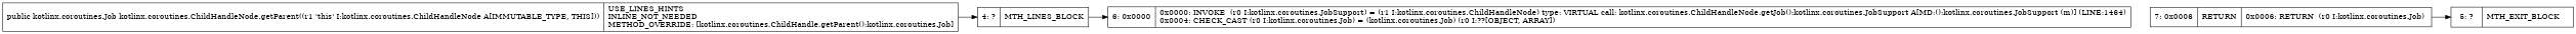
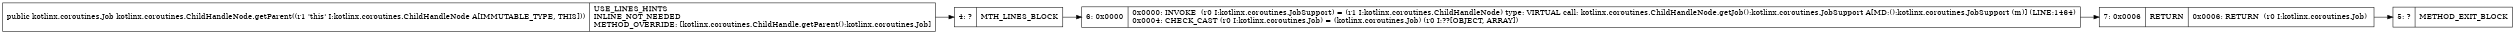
  digraph {
    rankdir=LR
    node [shape=record]
    n1 [label="{4\:\ ?|MTH_LINES_BLOCK\l}"]
    n2 [label="{6\:\ 0x0000|0x0000: INVOKE  (r0 I:kotlinx.coroutines.JobSupport) = (r1 I:kotlinx.coroutines.ChildHandleNode) type: VIRTUAL call: kotlinx.coroutines.ChildHandleNode.getJob():kotlinx.coroutines.JobSupport A[MD:():kotlinx.coroutines.JobSupport (m)] (LINE:1464)\l0x0004: CHECK_CAST (r0 I:kotlinx.coroutines.Job) = (kotlinx.coroutines.Job) (r0 I:??[OBJECT, ARRAY]) \l}"]
    n3 [label="{7\:\ 0x0006|RETURN\l|0x0006: RETURN  (r0 I:kotlinx.coroutines.Job) \l}"]
-   n4 [label="{5\:\ ?|MTH_EXIT_BLOCK\l}"]
+   n4 [label="{5\:\ ?|METHOD_EXIT_BLOCK\l}"]
    n5 [label="{public kotlinx.coroutines.Job kotlinx.coroutines.ChildHandleNode.getParent((r1 'this' I:kotlinx.coroutines.ChildHandleNode A[IMMUTABLE_TYPE, THIS]))  | USE_LINES_HINTS\lINLINE_NOT_NEEDED\lMETHOD_OVERRIDE: [kotlinx.coroutines.ChildHandle.getParent():kotlinx.coroutines.Job]\l}"]
    n1 -> n2
+   n2 -> n3
    n3 -> n4
    n5 -> n1
  }
